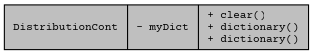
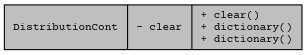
  digraph {
    rankdir=LR
    fontname="Courier Prime"
-   n1 [color=black fillcolor=grey75 fontcolor=black fontname="Courier Prime" fontsize=10 height=0.2 label="{DistributionCont\n|- myDict\l|+ clear()\l+ dictionary()\l+ dictionary()\l}" shape=record style=filled width=0.4]
+   n1 [color=black fillcolor=grey75 fontcolor=black fontname="Courier Prime" fontsize=10 height=0.2 label="{DistributionCont\n|- clear\l|+ clear()\l+ dictionary()\l+ dictionary()\l}" shape=record style=filled width=0.4]
  }
